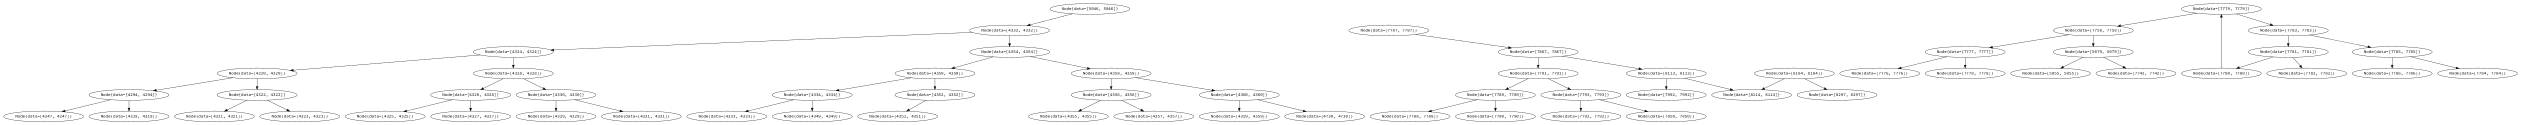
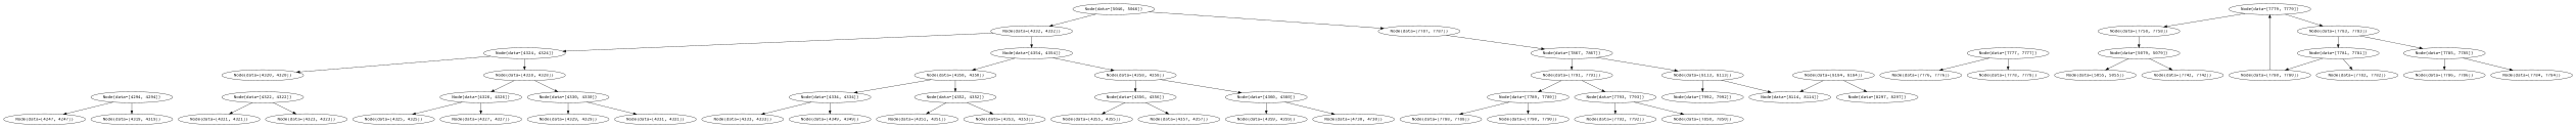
  digraph {
    fontname="Source Code Pro"
    node [fontname="Source Code Pro"]
    edge [fontname="Source Code Pro"]
    n1 [label="Node{data=[5046, 5046]}"]
    n2 [label="Node{data=[4332, 4332]}"]
    n3 [label="Node{data=[7787, 7787]}"]
    n4 [label="Node{data=[4324, 4324]}"]
    n5 [label="Node{data=[4354, 4354]}"]
    n6 [label="Node{data=[7867, 7867]}"]
    n7 [label="Node{data=[4320, 4320]}"]
    n8 [label="Node{data=[4328, 4328]}"]
    n9 [label="Node{data=[4350, 4350]}"]
    n10 [label="Node{data=[4358, 4358]}"]
    n11 [label="Node{data=[4294, 4294]}"]
    n12 [label="Node{data=[4322, 4322]}"]
    n13 [label="Node{data=[4326, 4326]}"]
    n14 [label="Node{data=[4330, 4330]}"]
    n15 [label="Node{data=[4247, 4247]}"]
    n16 [label="Node{data=[4319, 4319]}"]
    n17 [label="Node{data=[4321, 4321]}"]
    n18 [label="Node{data=[4323, 4323]}"]
    n19 [label="Node{data=[4325, 4325]}"]
    n20 [label="Node{data=[4327, 4327]}"]
    n21 [label="Node{data=[4329, 4329]}"]
    n22 [label="Node{data=[4331, 4331]}"]
    n23 [label="Node{data=[4334, 4334]}"]
    n24 [label="Node{data=[4352, 4352]}"]
    n25 [label="Node{data=[4356, 4356]}"]
    n26 [label="Node{data=[4360, 4360]}"]
    n27 [label="Node{data=[4333, 4333]}"]
    n28 [label="Node{data=[4349, 4349]}"]
    n29 [label="Node{data=[4351, 4351]}"]
+   n30 [label="Node{data=[4353, 4353]}"]
    n31 [label="Node{data=[4355, 4355]}"]
    n32 [label="Node{data=[4357, 4357]}"]
    n33 [label="Node{data=[4359, 4359]}"]
    n34 [label="Node{data=[4730, 4730]}"]
    n35 [label="Node{data=[7779, 7779]}"]
    n36 [label="Node{data=[7758, 7758]}"]
    n37 [label="Node{data=[7783, 7783]}"]
    n38 [label="Node{data=[7791, 7791]}"]
    n39 [label="Node{data=[8113, 8113]}"]
    n40 [label="Node{data=[5079, 5079]}"]
    n41 [label="Node{data=[7777, 7777]}"]
    n42 [label="Node{data=[7781, 7781]}"]
    n43 [label="Node{data=[7785, 7785]}"]
    n44 [label="Node{data=[5055, 5055]}"]
    n45 [label="Node{data=[7742, 7742]}"]
    n46 [label="Node{data=[7776, 7776]}"]
    n47 [label="Node{data=[7778, 7778]}"]
    n48 [label="Node{data=[7780, 7780]}"]
    n49 [label="Node{data=[7782, 7782]}"]
    n50 [label="Node{data=[7784, 7784]}"]
    n51 [label="Node{data=[7786, 7786]}"]
    n52 [label="Node{data=[7789, 7789]}"]
    n53 [label="Node{data=[7793, 7793]}"]
    n54 [label="Node{data=[7992, 7992]}"]
    n55 [label="Node{data=[8114, 8114]}"]
    n56 [label="Node{data=[7788, 7788]}"]
    n57 [label="Node{data=[7790, 7790]}"]
    n58 [label="Node{data=[7792, 7792]}"]
    n59 [label="Node{data=[7850, 7850]}"]
    n60 [label="Node{data=[8184, 8184]}"]
    n61 [label="Node{data=[8297, 8297]}"]
    n1 -> n2
+   n1 -> n3
    n2 -> n4
    n2 -> n5
    n3 -> n6
    n4 -> n7
    n4 -> n8
    n5 -> n9
    n5 -> n10
    n6 -> n38
    n6 -> n39
-   n7 -> n11
-   n7 -> n12
    n8 -> n13
    n8 -> n14
    n9 -> n23
    n9 -> n24
    n10 -> n25
    n10 -> n26
    n11 -> n15
    n11 -> n16
    n12 -> n17
    n12 -> n18
    n13 -> n19
    n13 -> n20
    n14 -> n21
    n14 -> n22
    n23 -> n27
    n23 -> n28
    n24 -> n29
+   n24 -> n30
    n25 -> n31
    n25 -> n32
    n26 -> n33
    n26 -> n34
    n35 -> n36
    n35 -> n37
    n36 -> n40
-   n36 -> n41
    n37 -> n42
    n37 -> n43
    n38 -> n52
    n38 -> n53
    n39 -> n54
    n39 -> n55
    n40 -> n44
    n40 -> n45
    n41 -> n46
    n41 -> n47
    n42 -> n48
    n42 -> n49
    n43 -> n50
    n43 -> n51
    n48 -> n35
    n52 -> n56
    n52 -> n57
    n53 -> n58
    n53 -> n59
    n60 -> n55
    n60 -> n61
  }
